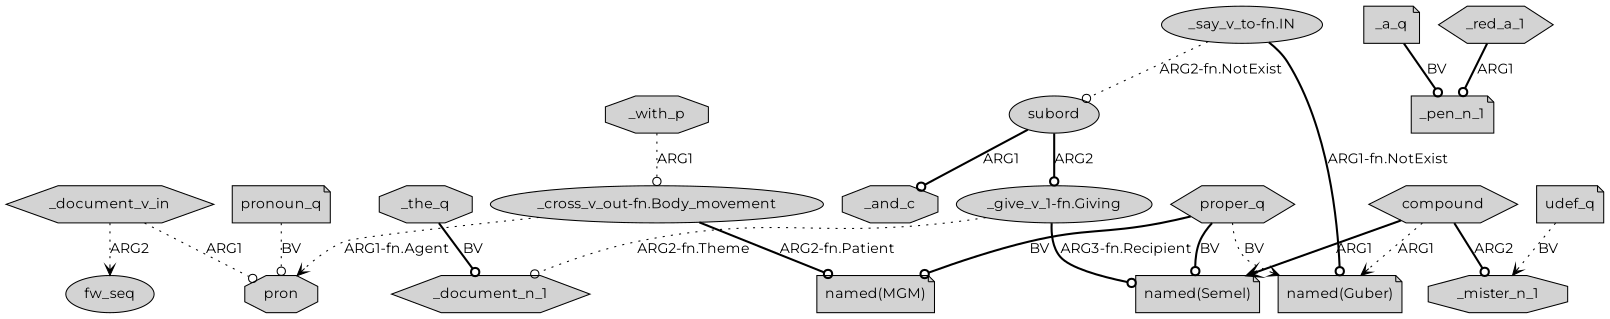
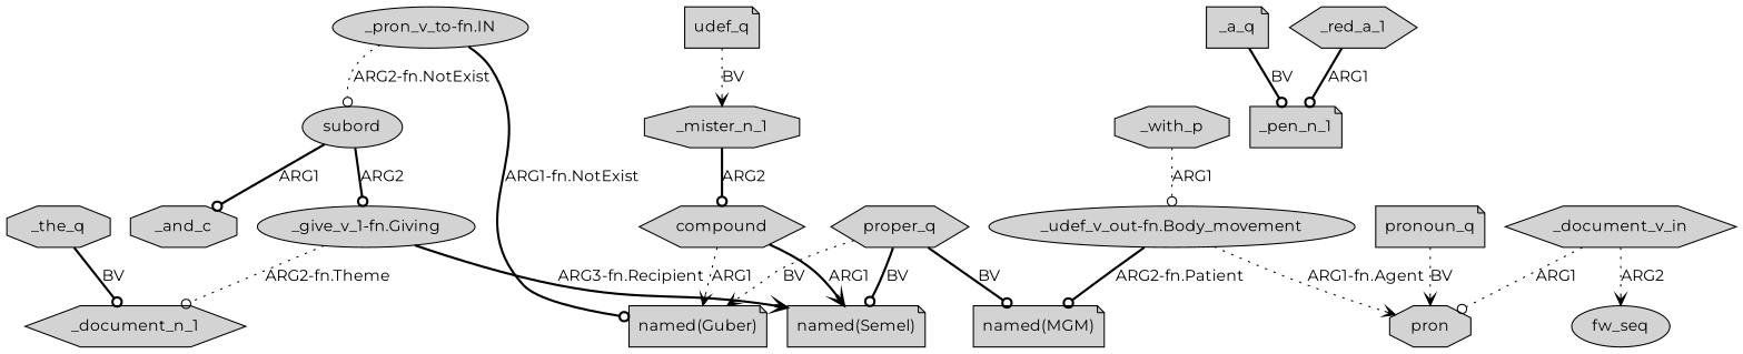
  digraph {
    fontname=Montserrat
    node [fontname=Montserrat shape=note style=filled]
    edge [arrowhead=odot fontname=Montserrat style=bold]
    _the_q [shape=octagon]
    _document_n_1 [shape=hexagon]
    _with_p [shape=octagon]
-   "_cross_v_out-fn.Body_movement" [shape=ellipse]
+   "_cross_v_out-fn.Body_movement" [shape=ellipse label="_udef_v_out-fn.Body_movement"]
    "named(MGM)"
    pron [shape=octagon]
    _pen_n_1
    proper_q [shape=hexagon]
    "named(Semel)"
    "named(Guber)"
    compound [shape=hexagon]
    _mister_n_1 [shape=octagon]
    udef_q
    n14 [label=_document_v_in shape=hexagon]
    fw_seq [shape=ellipse]
    _a_q
-   "_say_v_to-fn.IN" [shape=ellipse]
+   "_say_v_to-fn.IN" [shape=ellipse label="_pron_v_to-fn.IN"]
    subord [shape=ellipse]
    _and_c [shape=octagon]
    "_give_v_1-fn.Giving" [shape=ellipse]
    pronoun_q
    _red_a_1 [shape=hexagon]
    _the_q -> _document_n_1 [label=BV]
    _with_p -> "_cross_v_out-fn.Body_movement" [label=ARG1 style=dotted]
    "_cross_v_out-fn.Body_movement" -> "named(MGM)" [label="ARG2-fn.Patient"]
    "_cross_v_out-fn.Body_movement" -> pron [arrowhead=vee label="ARG1-fn.Agent" style=dotted]
    proper_q -> "named(MGM)" [label=BV]
    proper_q -> "named(Semel)" [label=BV]
    proper_q -> "named(Guber)" [arrowhead=vee label=BV style=dotted]
    compound -> "named(Semel)" [arrowhead=vee label=ARG1]
    compound -> "named(Guber)" [arrowhead=vee label=ARG1 style=dotted]
-   compound -> _mister_n_1 [label=ARG2]
+   _mister_n_1 -> compound [label=ARG2]
    udef_q -> _mister_n_1 [arrowhead=vee label=BV style=dotted]
    n14 -> pron [label=ARG1 style=dotted]
    n14 -> fw_seq [arrowhead=vee label=ARG2 style=dotted]
    _a_q -> _pen_n_1 [label=BV]
    "_say_v_to-fn.IN" -> "named(Guber)" [label="ARG1-fn.NotExist"]
    "_say_v_to-fn.IN" -> subord [label="ARG2-fn.NotExist" style=dotted]
    subord -> _and_c [label=ARG1]
    subord -> "_give_v_1-fn.Giving" [label=ARG2]
    "_give_v_1-fn.Giving" -> _document_n_1 [label="ARG2-fn.Theme" style=dotted]
-   "_give_v_1-fn.Giving" -> "named(Semel)" [label="ARG3-fn.Recipient"]
-   pronoun_q -> pron [label=BV style=dotted]
+   "_give_v_1-fn.Giving" -> "named(Semel)" [arrowhead=vee label="ARG3-fn.Recipient"]
+   pronoun_q -> pron [arrowhead=vee label=BV style=dotted]
    _red_a_1 -> _pen_n_1 [label=ARG1]
  }
